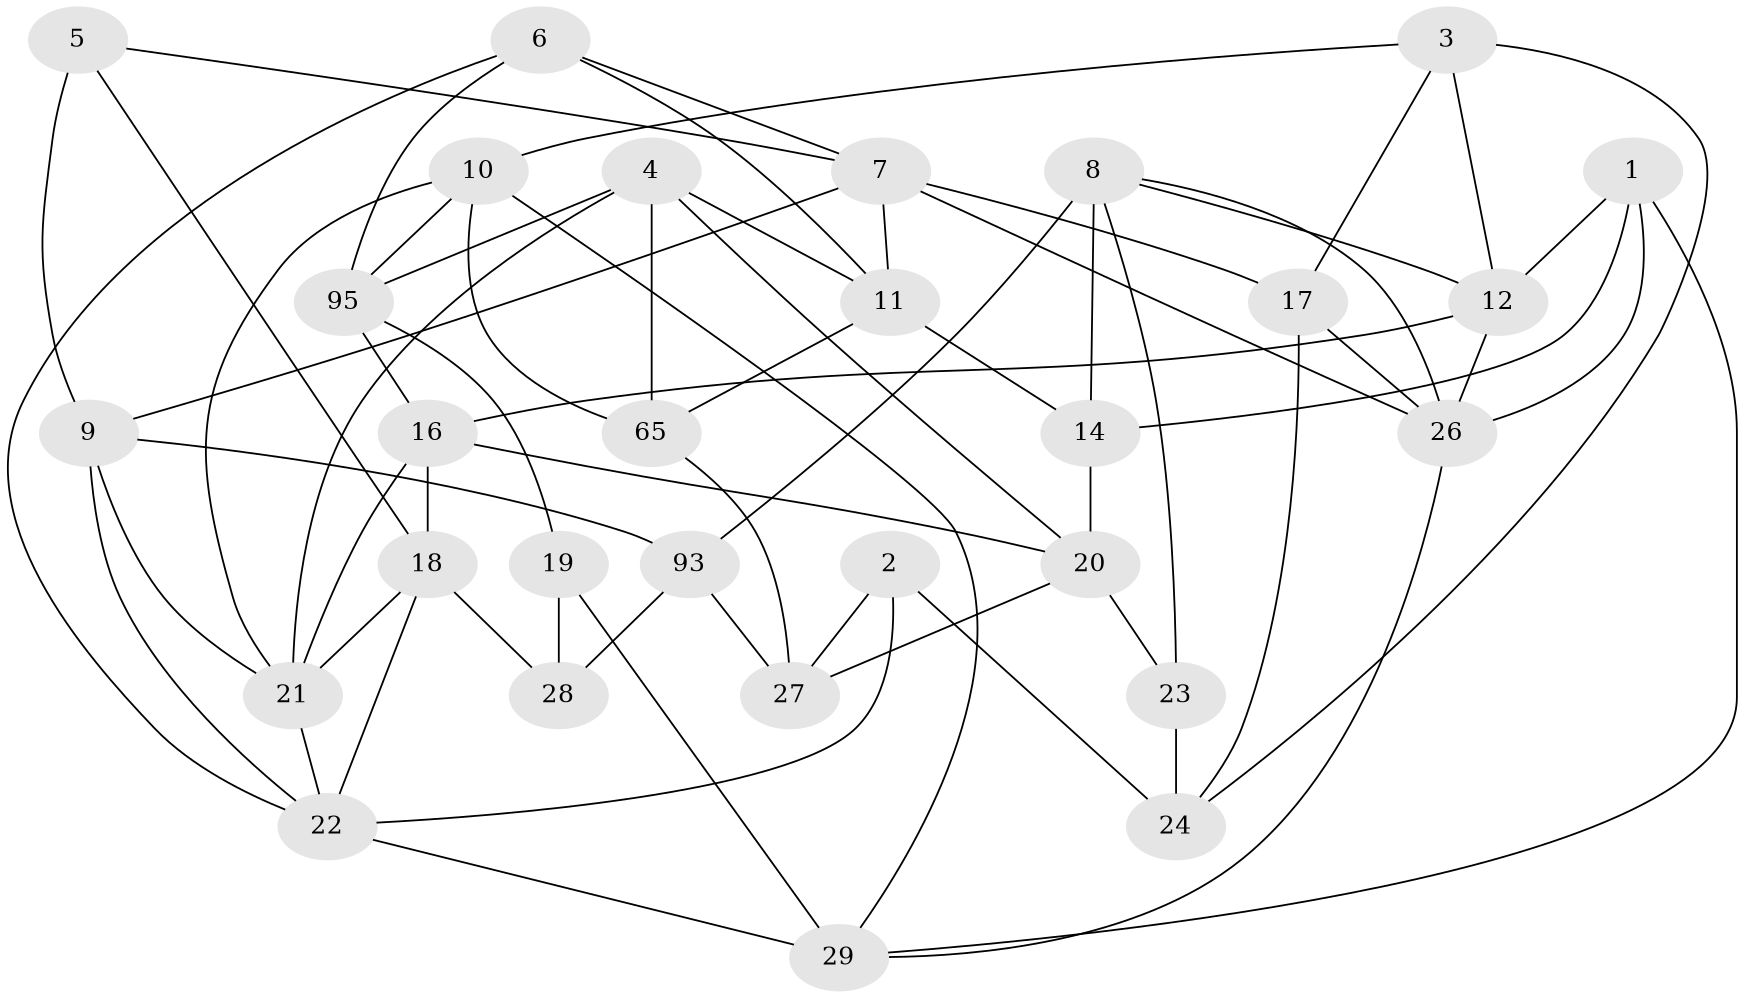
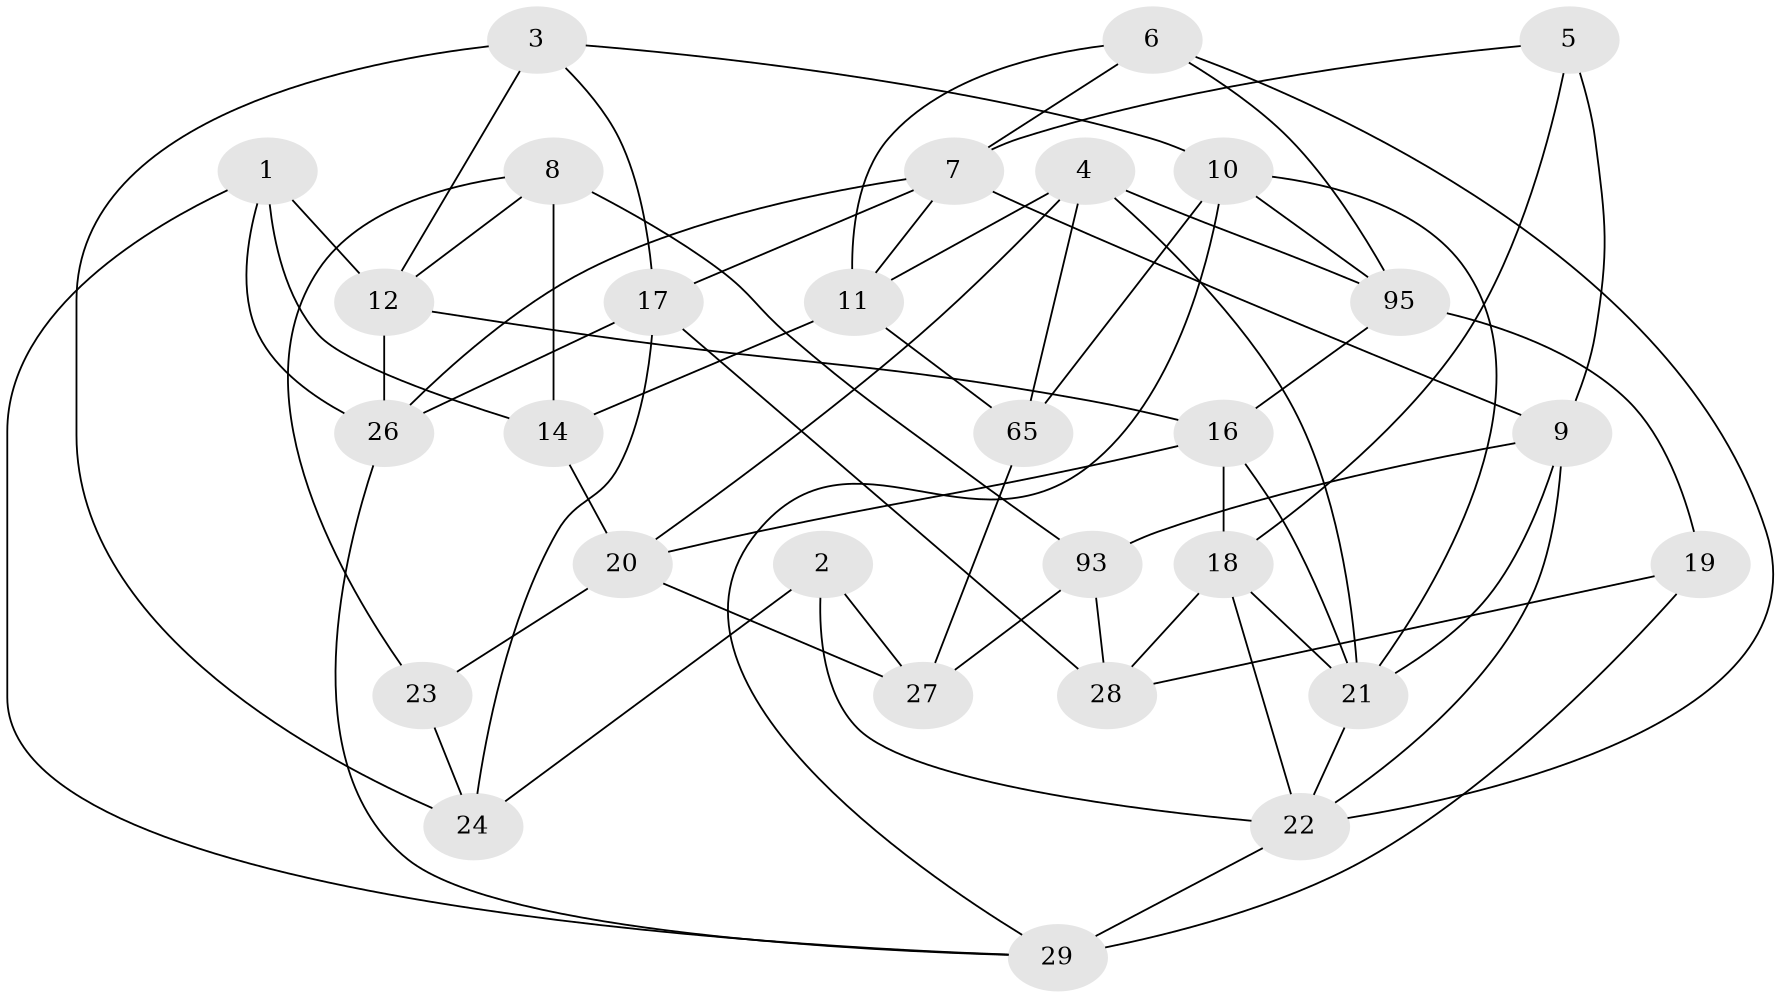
  graph {
    node [color=gray90 style=filled]
    edge [weight=1.0]
    1
    12
    14
    26
    29
    16
    20
    2
    22
    24
    27
    3
    10
    17
    n15 [label=95]
    21
    n17 [label=65]
    28
    4
    11
    19
    23
    5
    7
    9
    18
    n27 [label=93]
    6
    8
    1 -- 12
    1 -- 14
    1 -- 26
    1 -- 29
    12 -- 26
    12 -- 16
    14 -- 20 [weight=2.0]
    26 -- 29
    16 -- 20
    16 -- 21
    16 -- 18 [weight=2.0]
    20 -- 27
    20 -- 23
    2 -- 22
    2 -- 24 [weight=2.0]
    2 -- 27
    22 -- 29
    3 -- 12 [weight=2.0]
    3 -- 24
    3 -- 10 [weight=2.0]
    3 -- 17
    10 -- 29
    10 -- n15
    10 -- 21
    10 -- n17
    17 -- 26
    17 -- 24
+   17 -- 28 [weight=2.0]
    n15 -- 16
    n15 -- 19
    21 -- 22
    n17 -- 27 [weight=2.0]
    4 -- 20
    4 -- n15
    4 -- 21
    4 -- n17 [weight=2.0]
    4 -- 11
    11 -- 14
    11 -- n17
    19 -- 29 [weight=2.0]
    19 -- 28 [weight=2.0]
    23 -- 24 [weight=2.0]
    5 -- 7
    5 -- 9
    5 -- 18
    7 -- 26
    7 -- 17
    7 -- 11
    7 -- 9
    9 -- 22
    9 -- 21
    9 -- n27 [weight=2.0]
    18 -- 22
    18 -- 21
    18 -- 28
    n27 -- 27 [weight=2.0]
    n27 -- 28
    6 -- 22
    6 -- n15 [weight=2.0]
    6 -- 11 [weight=2.0]
    6 -- 7
    8 -- 12
    8 -- 14 [weight=2.0]
-   8 -- 26
    8 -- 23
    8 -- n27
  }
